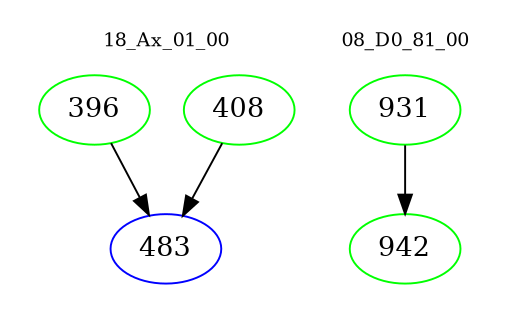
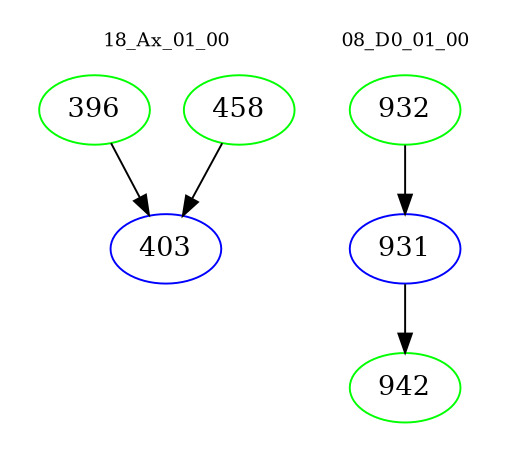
  digraph {
    node [color=green]
    edge [color=black]
-   n1 [label=408]
-   n2 [color=blue label=483]
+   n1 [label=458]
+   n2 [color=blue label=403]
    n3 [label=396]
-   n5 [label=931]
+   n4 [label=932]
+   n5 [color=blue label=931]
    n6 [label=942]
    subgraph cluster_1 {
      color=white
      fontsize=10
      label="18_Ax_01_00"
      n1
      n2
      n3
    }
    subgraph cluster_2 {
      color=white
      fontsize=10
-     label="08_D0_81_00"
+     label="08_D0_01_00"
+     n4
      n5
      n6
    }
    n1 -> n2
    n3 -> n2
+   n4 -> n5
    n5 -> n6
  }
